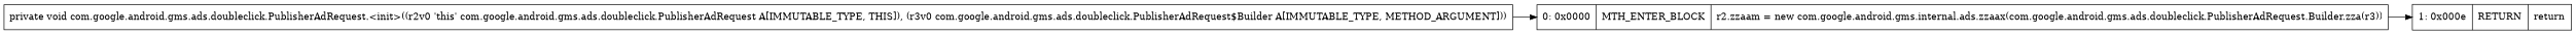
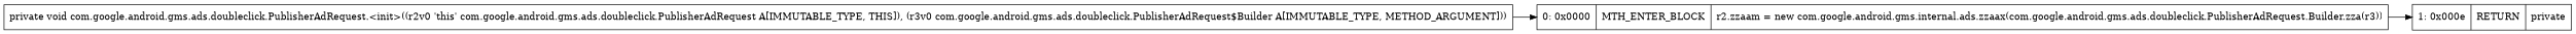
  digraph {
    rankdir=LR
    node [shape=record]
    n1 [label="{0\:\ 0x0000|MTH_ENTER_BLOCK\l|r2.zzaam = new com.google.android.gms.internal.ads.zzaax(com.google.android.gms.ads.doubleclick.PublisherAdRequest.Builder.zza(r3))\l}"]
-   n2 [label="{1\:\ 0x000e|RETURN\l|return\l}"]
+   n2 [label="{1\:\ 0x000e|RETURN\l|private\l}"]
    n3 [label="{private void com.google.android.gms.ads.doubleclick.PublisherAdRequest.\<init\>((r2v0 'this' com.google.android.gms.ads.doubleclick.PublisherAdRequest A[IMMUTABLE_TYPE, THIS]), (r3v0 com.google.android.gms.ads.doubleclick.PublisherAdRequest$Builder A[IMMUTABLE_TYPE, METHOD_ARGUMENT])) }"]
    n1 -> n2
    n3 -> n1
  }
